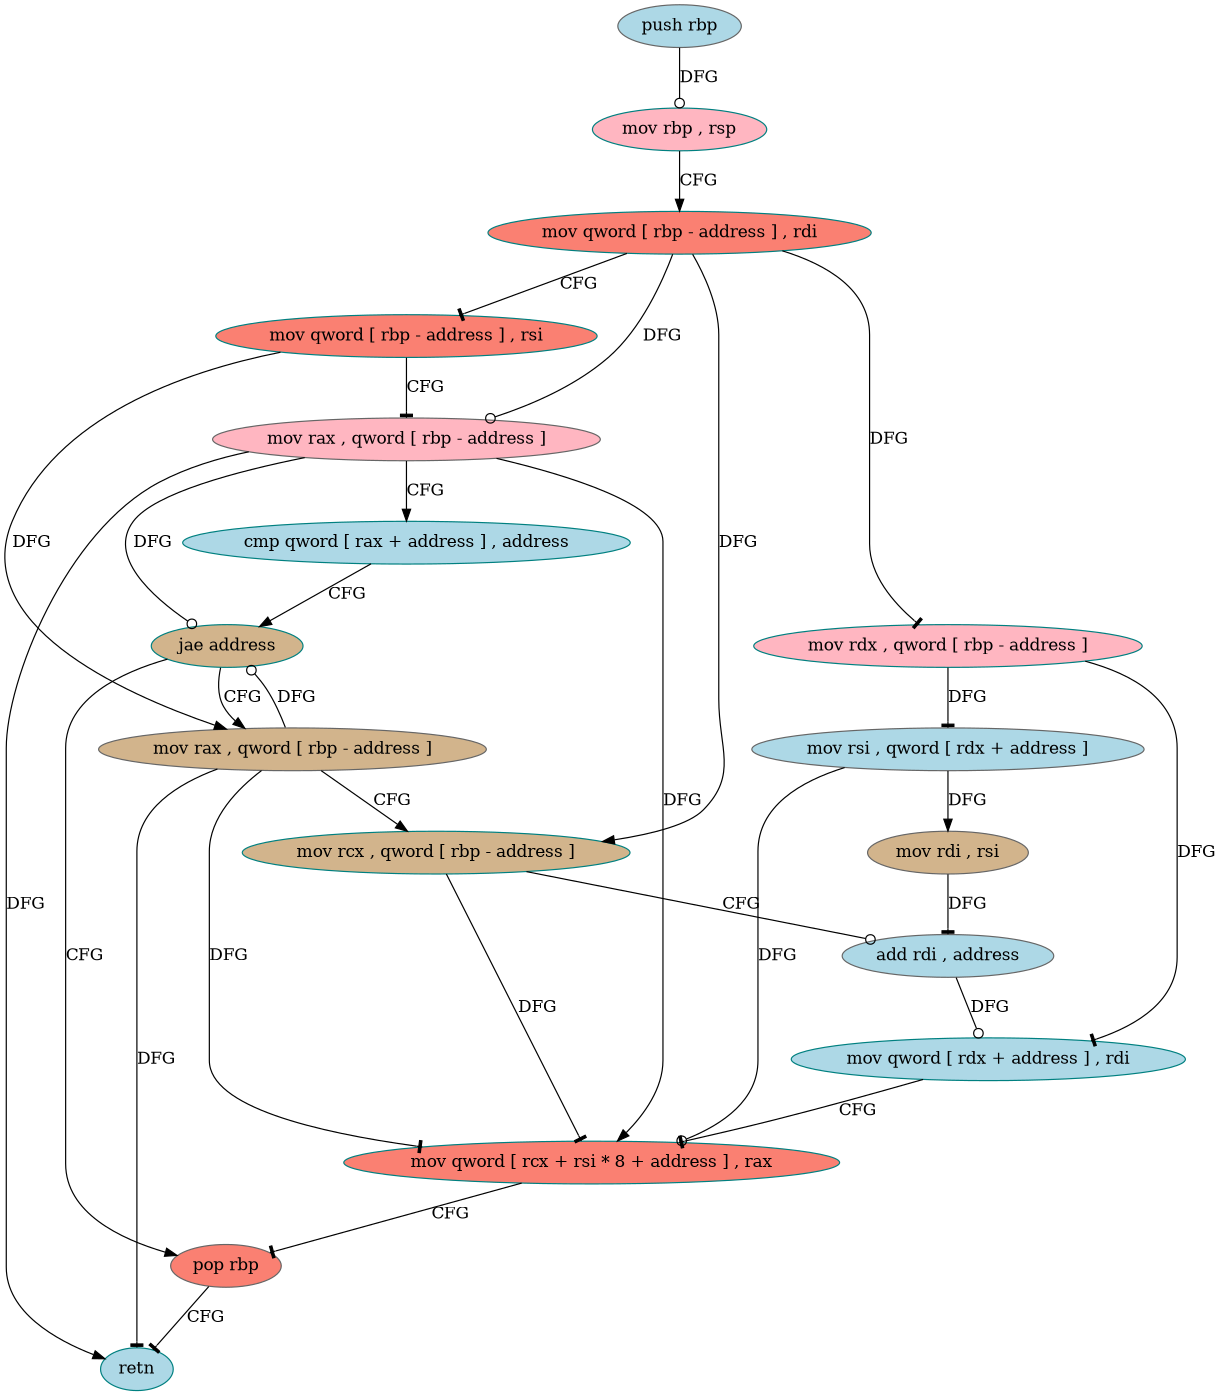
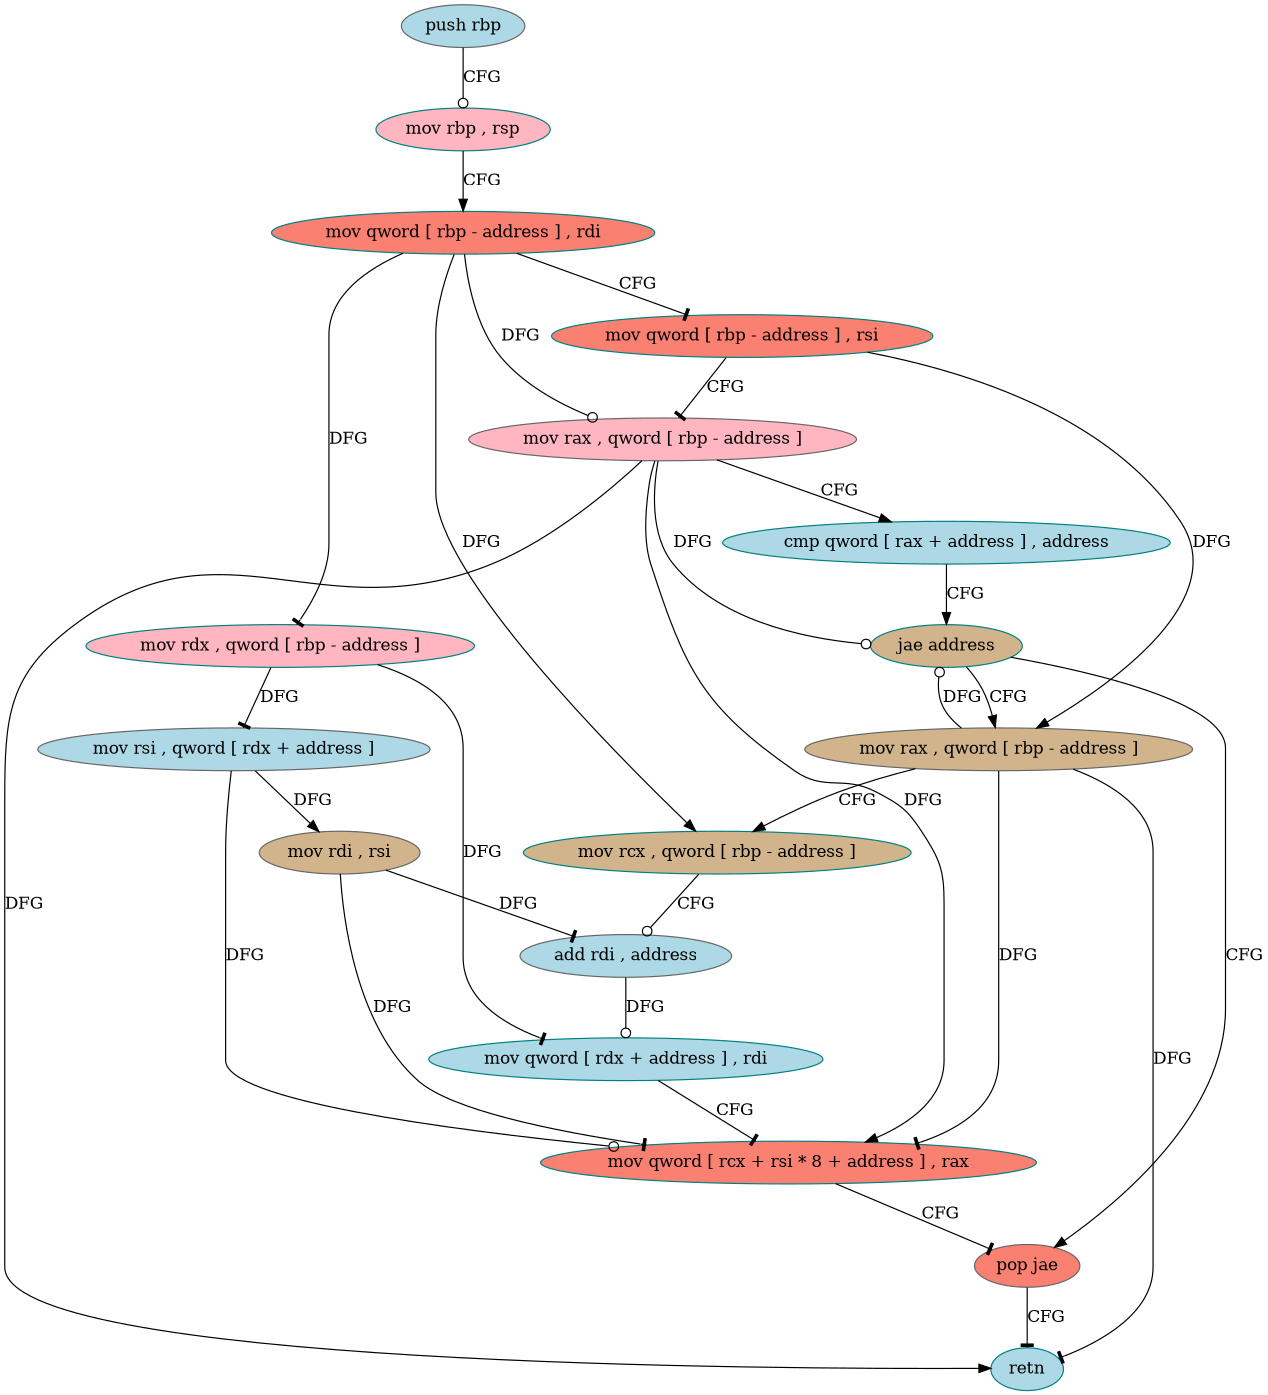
  digraph {
    node [color=teal fillcolor=lightblue style=filled]
    edge [arrowhead=tee]
    n1 [color=gray40 label="push rbp"]
    n2 [fillcolor=lightpink label="mov rbp , rsp"]
    n3 [fillcolor=salmon label="mov qword [ rbp - address ] , rdi"]
    n4 [fillcolor=salmon label="mov qword [ rbp - address ] , rsi"]
    n5 [color=gray40 fillcolor=lightpink label="mov rax , qword [ rbp - address ]"]
    n6 [fillcolor=tan label="mov rcx , qword [ rbp - address ]"]
    n7 [fillcolor=lightpink label="mov rdx , qword [ rbp - address ]"]
    n8 [color=gray40 fillcolor=tan label="mov rax , qword [ rbp - address ]"]
    n9 [label="cmp qword [ rax + address ] , address"]
    n10 [fillcolor=tan label="jae address"]
    n11 [label=retn]
    n12 [fillcolor=salmon label="mov qword [ rcx + rsi * 8 + address ] , rax"]
    n13 [color=gray40 label="add rdi , address"]
    n14 [color=gray40 label="mov rsi , qword [ rdx + address ]"]
    n15 [label="mov qword [ rdx + address ] , rdi"]
-   n16 [color=gray40 fillcolor=salmon label="pop rbp"]
+   n16 [color=gray40 fillcolor=salmon label="pop jae"]
    n17 [color=gray40 fillcolor=tan label="mov rdi , rsi"]
-   n1 -> n2 [arrowhead=odot label=DFG]
+   n1 -> n2 [arrowhead=odot label=CFG]
    n2 -> n3 [arrowhead=normal label=CFG]
    n3 -> n4 [label=CFG]
    n3 -> n5 [arrowhead=odot label=DFG]
    n3 -> n6 [arrowhead=normal label=DFG]
    n3 -> n7 [label=DFG]
    n4 -> n5 [label=CFG]
    n4 -> n8 [arrowhead=normal label=DFG]
    n5 -> n9 [arrowhead=normal label=CFG]
    n5 -> n10 [arrowhead=odot label=DFG]
    n5 -> n11 [arrowhead=normal label=DFG]
    n5 -> n12 [arrowhead=normal label=DFG]
-   n6 -> n12 [label=DFG]
+   n17 -> n12 [label=DFG]
    n6 -> n13 [arrowhead=odot label=CFG]
    n7 -> n14 [label=DFG]
    n7 -> n15 [label=DFG]
    n8 -> n6 [arrowhead=normal label=CFG]
    n8 -> n10 [arrowhead=odot label=DFG]
    n8 -> n11 [label=DFG]
    n8 -> n12 [label=DFG]
    n9 -> n10 [arrowhead=normal label=CFG]
    n10 -> n8 [arrowhead=normal label=CFG]
    n10 -> n16 [arrowhead=normal label=CFG]
    n12 -> n16 [label=CFG]
    n13 -> n15 [arrowhead=odot label=DFG]
    n14 -> n12 [arrowhead=odot label=DFG]
    n14 -> n17 [arrowhead=normal label=DFG]
    n15 -> n12 [label=CFG]
    n16 -> n11 [label=CFG]
    n17 -> n13 [label=DFG]
  }
